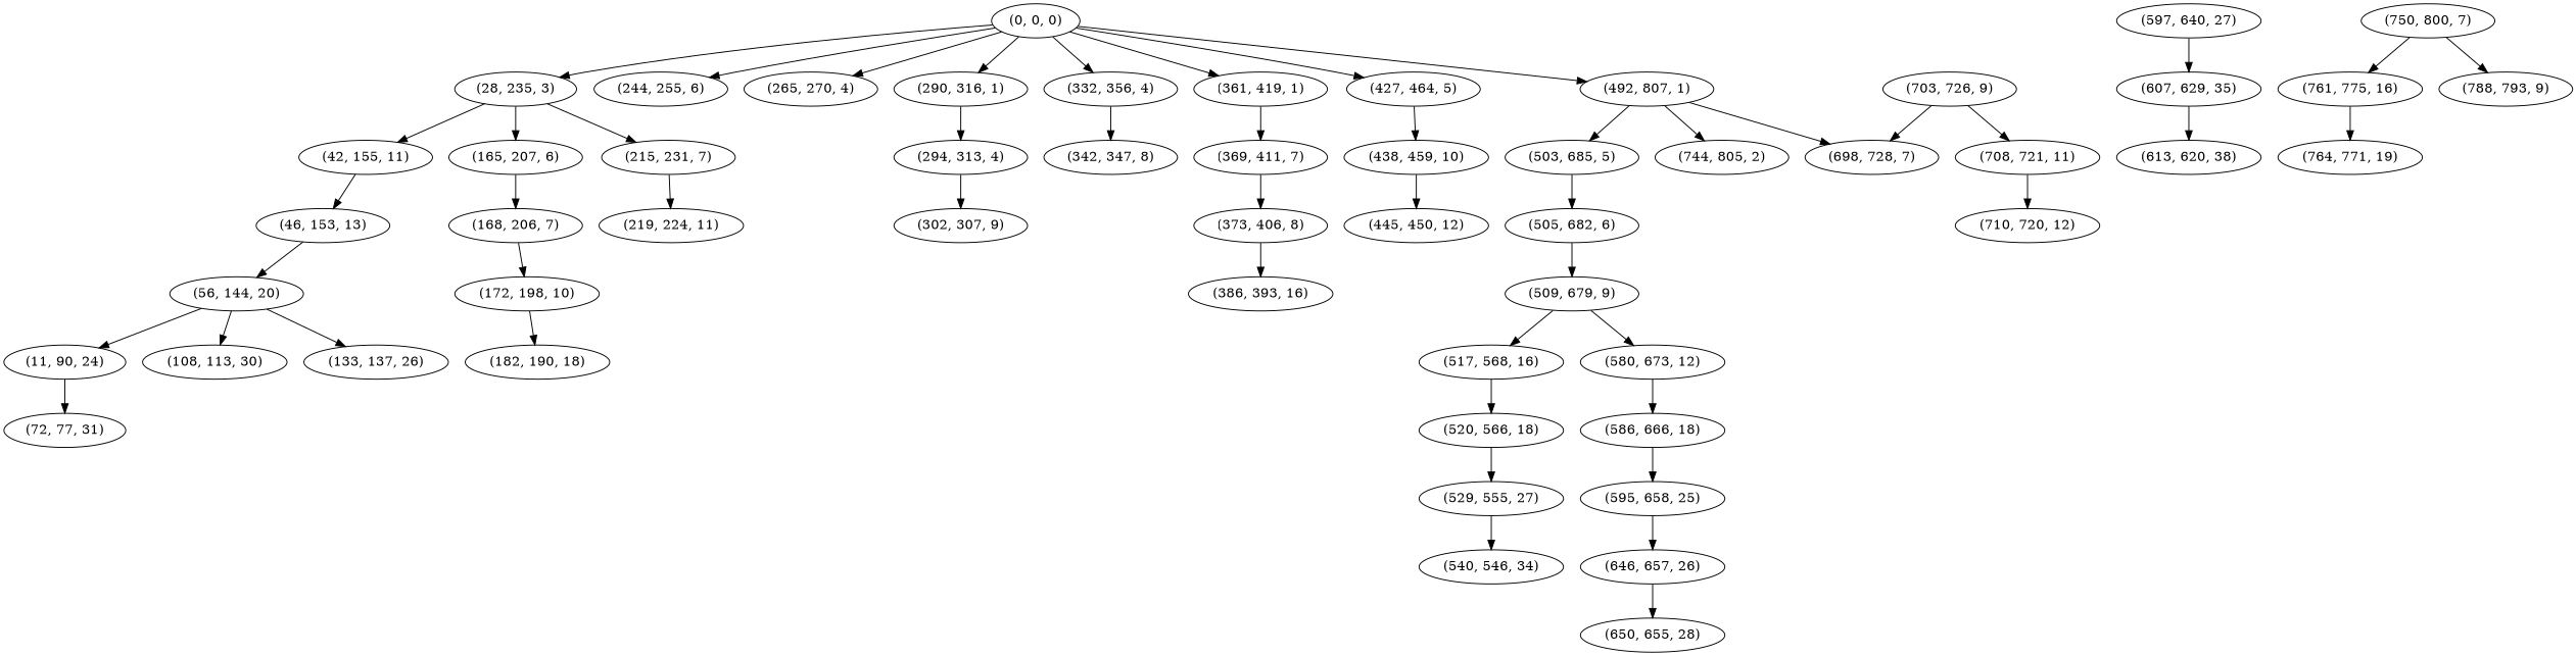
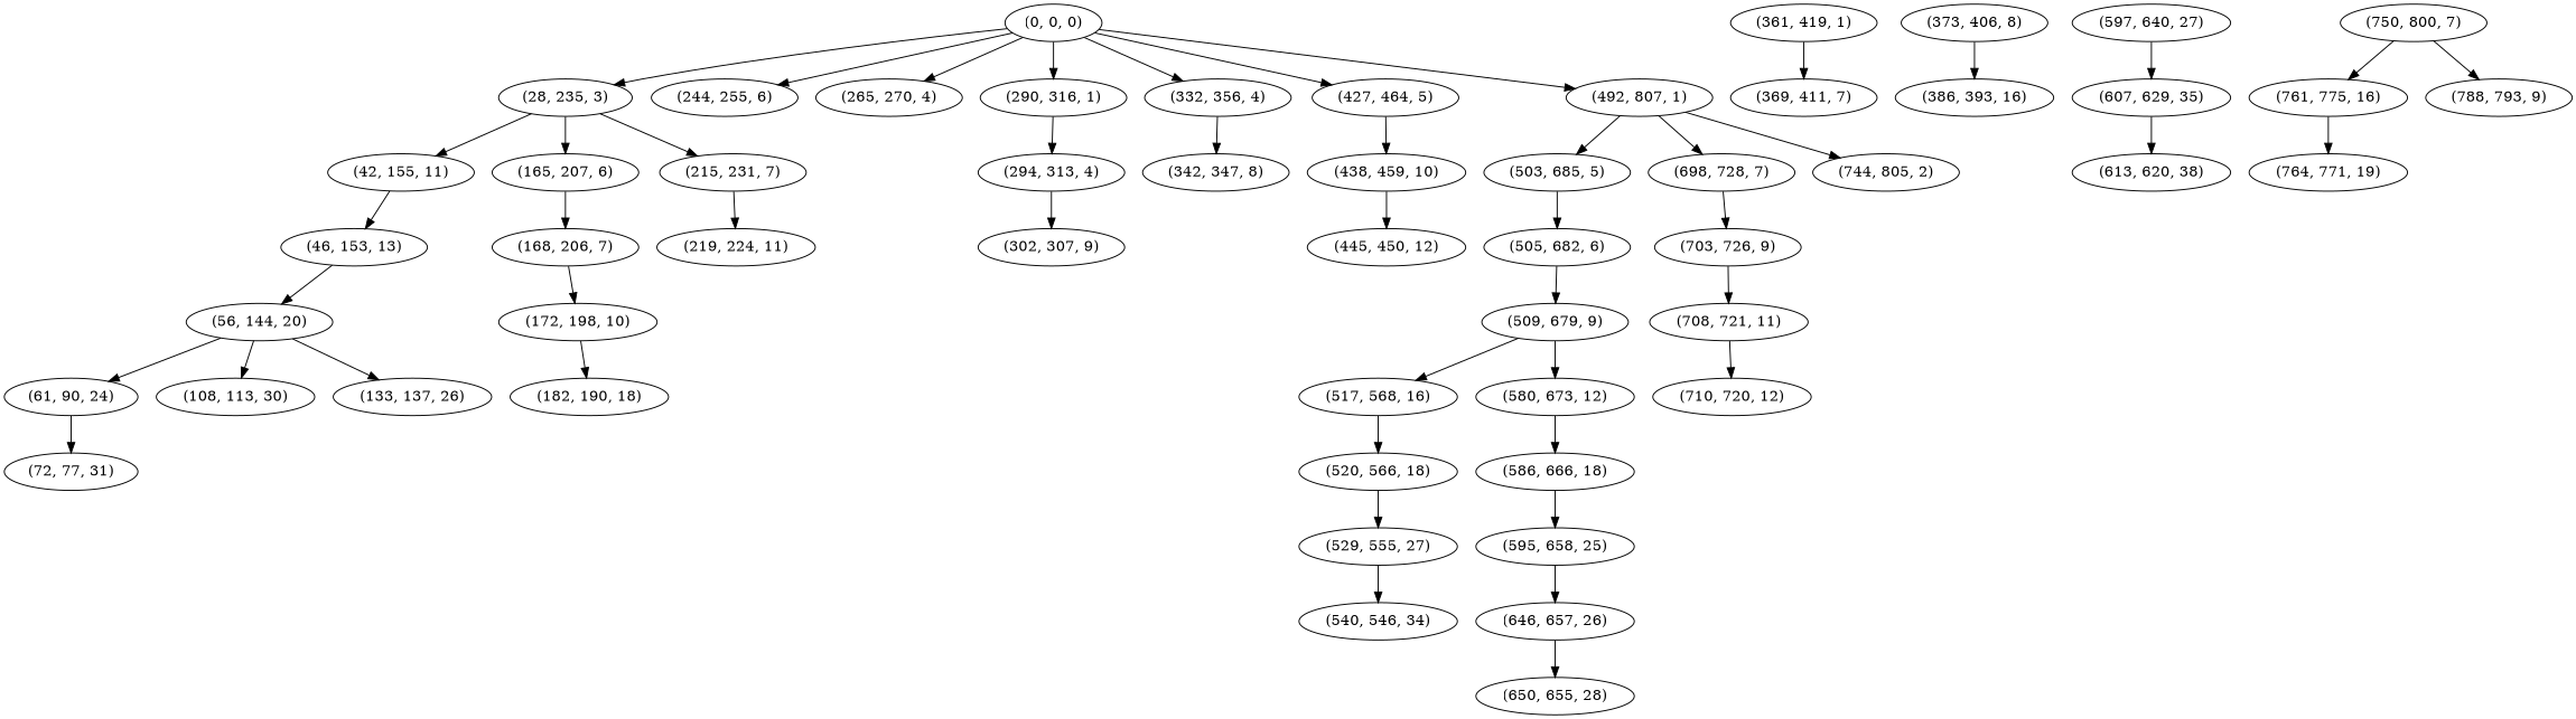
  digraph {
    "(0, 0, 0)"
    "(28, 235, 3)"
    "(244, 255, 6)"
    "(265, 270, 4)"
    "(290, 316, 1)"
    "(332, 356, 4)"
    "(361, 419, 1)"
    "(427, 464, 5)"
    "(492, 807, 1)"
    "(42, 155, 11)"
    "(165, 207, 6)"
    "(215, 231, 7)"
    "(294, 313, 4)"
    "(342, 347, 8)"
    "(369, 411, 7)"
    "(438, 459, 10)"
    "(503, 685, 5)"
    "(698, 728, 7)"
    "(744, 805, 2)"
    "(46, 153, 13)"
    "(168, 206, 7)"
    "(219, 224, 11)"
    "(56, 144, 20)"
-   "(61, 90, 24)" [label="(11, 90, 24)"]
+   "(61, 90, 24)"
    "(108, 113, 30)"
    "(133, 137, 26)"
    "(72, 77, 31)"
    "(172, 198, 10)"
    "(182, 190, 18)"
    "(302, 307, 9)"
    "(373, 406, 8)"
    "(386, 393, 16)"
    "(445, 450, 12)"
    "(505, 682, 6)"
    "(703, 726, 9)"
    "(509, 679, 9)"
    "(517, 568, 16)"
    "(580, 673, 12)"
    "(520, 566, 18)"
    "(586, 666, 18)"
    "(529, 555, 27)"
    "(540, 546, 34)"
    "(595, 658, 25)"
    "(646, 657, 26)"
    "(597, 640, 27)"
    "(607, 629, 35)"
    "(650, 655, 28)"
    "(613, 620, 38)"
    "(708, 721, 11)"
    "(710, 720, 12)"
    "(750, 800, 7)"
    "(761, 775, 16)"
    "(788, 793, 9)"
    "(764, 771, 19)"
    "(0, 0, 0)" -> "(28, 235, 3)"
    "(0, 0, 0)" -> "(244, 255, 6)"
    "(0, 0, 0)" -> "(265, 270, 4)"
    "(0, 0, 0)" -> "(290, 316, 1)"
    "(0, 0, 0)" -> "(332, 356, 4)"
-   "(0, 0, 0)" -> "(361, 419, 1)"
    "(0, 0, 0)" -> "(427, 464, 5)"
    "(0, 0, 0)" -> "(492, 807, 1)"
    "(28, 235, 3)" -> "(42, 155, 11)"
    "(28, 235, 3)" -> "(165, 207, 6)"
    "(28, 235, 3)" -> "(215, 231, 7)"
    "(290, 316, 1)" -> "(294, 313, 4)"
    "(332, 356, 4)" -> "(342, 347, 8)"
    "(361, 419, 1)" -> "(369, 411, 7)"
    "(427, 464, 5)" -> "(438, 459, 10)"
    "(492, 807, 1)" -> "(503, 685, 5)"
    "(492, 807, 1)" -> "(698, 728, 7)"
    "(492, 807, 1)" -> "(744, 805, 2)"
    "(42, 155, 11)" -> "(46, 153, 13)"
    "(165, 207, 6)" -> "(168, 206, 7)"
    "(215, 231, 7)" -> "(219, 224, 11)"
    "(294, 313, 4)" -> "(302, 307, 9)"
-   "(369, 411, 7)" -> "(373, 406, 8)"
    "(438, 459, 10)" -> "(445, 450, 12)"
    "(503, 685, 5)" -> "(505, 682, 6)"
-   "(703, 726, 9)" -> "(698, 728, 7)"
+   "(698, 728, 7)" -> "(703, 726, 9)"
    "(46, 153, 13)" -> "(56, 144, 20)"
    "(168, 206, 7)" -> "(172, 198, 10)"
    "(56, 144, 20)" -> "(61, 90, 24)"
    "(56, 144, 20)" -> "(108, 113, 30)"
    "(56, 144, 20)" -> "(133, 137, 26)"
    "(61, 90, 24)" -> "(72, 77, 31)"
    "(172, 198, 10)" -> "(182, 190, 18)"
    "(373, 406, 8)" -> "(386, 393, 16)"
    "(505, 682, 6)" -> "(509, 679, 9)"
    "(703, 726, 9)" -> "(708, 721, 11)"
    "(509, 679, 9)" -> "(517, 568, 16)"
    "(509, 679, 9)" -> "(580, 673, 12)"
    "(517, 568, 16)" -> "(520, 566, 18)"
    "(580, 673, 12)" -> "(586, 666, 18)"
    "(520, 566, 18)" -> "(529, 555, 27)"
    "(586, 666, 18)" -> "(595, 658, 25)"
    "(529, 555, 27)" -> "(540, 546, 34)"
    "(595, 658, 25)" -> "(646, 657, 26)"
    "(646, 657, 26)" -> "(650, 655, 28)"
    "(597, 640, 27)" -> "(607, 629, 35)"
    "(607, 629, 35)" -> "(613, 620, 38)"
    "(708, 721, 11)" -> "(710, 720, 12)"
    "(750, 800, 7)" -> "(761, 775, 16)"
    "(750, 800, 7)" -> "(788, 793, 9)"
    "(761, 775, 16)" -> "(764, 771, 19)"
  }
